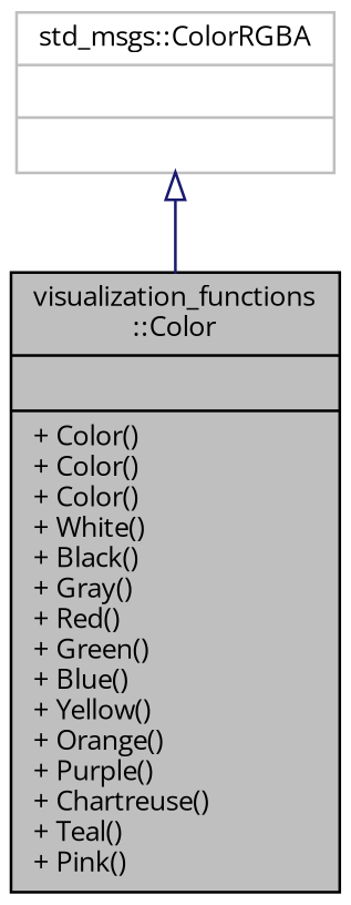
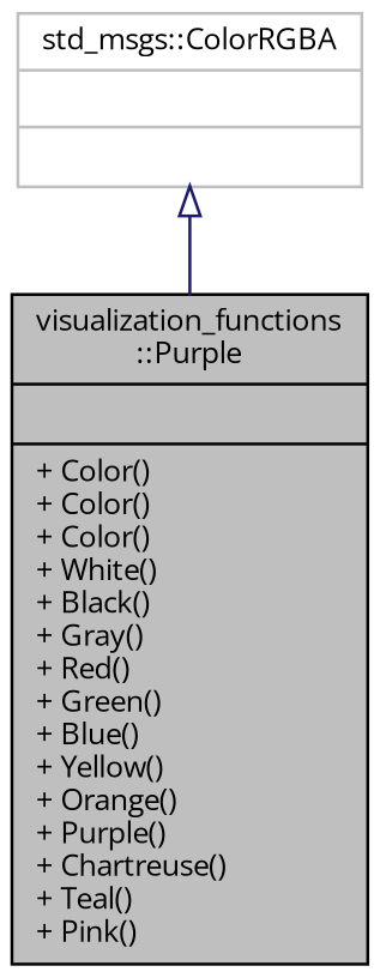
  digraph {
    fontname="Open Sans"
    node [fontname="Open Sans" fontsize=10 shape=record style=filled]
-   n1 [color=black fillcolor=grey75 fontcolor=black height=0.2 label="{visualization_functions\l::Color\n||+ Color()\l+ Color()\l+ Color()\l+ White()\l+ Black()\l+ Gray()\l+ Red()\l+ Green()\l+ Blue()\l+ Yellow()\l+ Orange()\l+ Purple()\l+ Chartreuse()\l+ Teal()\l+ Pink()\l}" width=0.4]
+   n1 [color=black fillcolor=grey75 fontcolor=black height=0.2 label="{visualization_functions\l::Purple\n||+ Color()\l+ Color()\l+ Color()\l+ White()\l+ Black()\l+ Gray()\l+ Red()\l+ Green()\l+ Blue()\l+ Yellow()\l+ Orange()\l+ Purple()\l+ Chartreuse()\l+ Teal()\l+ Pink()\l}" width=0.4]
    n2 [color=grey75 fillcolor=white height=0.2 label="{std_msgs::ColorRGBA\n||}" width=0.4]
    n2 -> n1 [arrowtail=onormal color=midnightblue dir=back fontname="Open Sans" fontsize=10 labelfontname=Helvetica labelfontsize=10 style=solid]
  }
